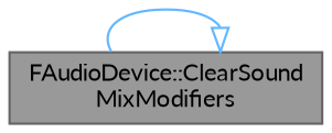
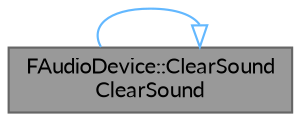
  digraph {
    rankdir=LR
    fontname=Lato
-   n1 [color=gray40 fillcolor=grey60 fontcolor=black fontname=Lato fontsize=10 height=0.2 label="FAudioDevice::ClearSound\lMixModifiers" shape=box style=filled width=0.4]
+   n1 [color=gray40 fillcolor=grey60 fontcolor=black fontname=Lato fontsize=10 height=0.2 label="FAudioDevice::ClearSound\lClearSound" shape=box style=filled width=0.4]
    n1 -> n1 [color=steelblue1 fontname=Lato fontsize=10 labelfontname=Helvetica labelfontsize=10 style=solid arrowhead=onormal]
  }
